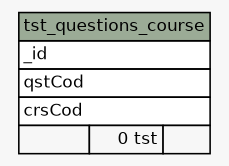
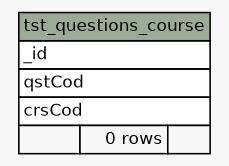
  digraph {
    bgcolor="#f7f7f7"
    fontname=Helvetica
    fontsize=11
    nodesep=0.18
    rankdir=RL
    ranksep=0.46
-   n1 [fontname=Helvetica fontsize=11 label=<     <TABLE BORDER="0" CELLBORDER="1" CELLSPACING="0" BGCOLOR="#ffffff">       <TR><TD COLSPAN="3" BGCOLOR="#9bab96" ALIGN="CENTER">tst_questions_course</TD></TR>       <TR><TD PORT="_id" COLSPAN="3" ALIGN="LEFT">_id</TD></TR>       <TR><TD PORT="qstCod" COLSPAN="3" ALIGN="LEFT">qstCod</TD></TR>       <TR><TD PORT="crsCod" COLSPAN="3" ALIGN="LEFT">crsCod</TD></TR>       <TR><TD ALIGN="LEFT" BGCOLOR="#f7f7f7">  </TD><TD ALIGN="RIGHT" BGCOLOR="#f7f7f7">0 tst</TD><TD ALIGN="RIGHT" BGCOLOR="#f7f7f7">  </TD></TR>     </TABLE>> shape=plaintext]
+   n1 [fontname=Helvetica fontsize=11 label=<     <TABLE BORDER="0" CELLBORDER="1" CELLSPACING="0" BGCOLOR="#ffffff">       <TR><TD COLSPAN="3" BGCOLOR="#9bab96" ALIGN="CENTER">tst_questions_course</TD></TR>       <TR><TD PORT="_id" COLSPAN="3" ALIGN="LEFT">_id</TD></TR>       <TR><TD PORT="qstCod" COLSPAN="3" ALIGN="LEFT">qstCod</TD></TR>       <TR><TD PORT="crsCod" COLSPAN="3" ALIGN="LEFT">crsCod</TD></TR>       <TR><TD ALIGN="LEFT" BGCOLOR="#f7f7f7">  </TD><TD ALIGN="RIGHT" BGCOLOR="#f7f7f7">0 rows</TD><TD ALIGN="RIGHT" BGCOLOR="#f7f7f7">  </TD></TR>     </TABLE>> shape=plaintext]
  }
